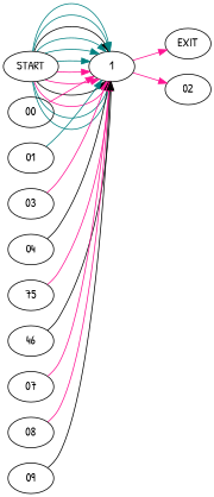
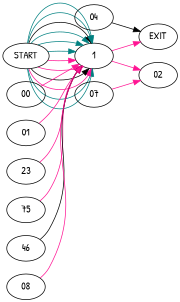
  digraph {
    fontname="Patrick Hand"
    rankdir=LR
    node [fontname="Patrick Hand"]
    edge [color=deeppink fontname="Patrick Hand"]
    n1 [label=START]
    1
    n3 [label=EXIT]
    02
    00
    01
-   03
+   03 [label=23]
    04
    n9 [label=75]
    n10 [label=46]
    07
    08
-   09
    n1 -> 1 [color=teal]
    n1 -> 1 [color=teal tailport=s2]
    n1 -> 1 [tailport=s3]
    n1 -> 1 [color=black tailport=s4]
    n1 -> 1 [tailport=s5]
    n1 -> 1 [tailport=s6]
    n1 -> 1 [color=teal tailport=s7]
    n1 -> 1 [color=teal tailport=s8]
    n1 -> 1 [color=teal tailport=s9]
    n1 -> 1 [color=black tailport=s20]
    n1 -> 1 [color=teal tailport=s21]
    n1 -> 1 [color=teal tailport=s22]
    1 -> n3
    1 -> 02
    00 -> 1
-   01 -> 1 [color=teal]
+   01 -> 1
    03 -> 1
-   04 -> 1 [color=black]
+   04 -> n3 [color=black]
    n9 -> 1
    n10 -> 1 [color=black]
-   07 -> 1
+   07 -> 02
    08 -> 1
-   09 -> 1 [color=black]
  }
